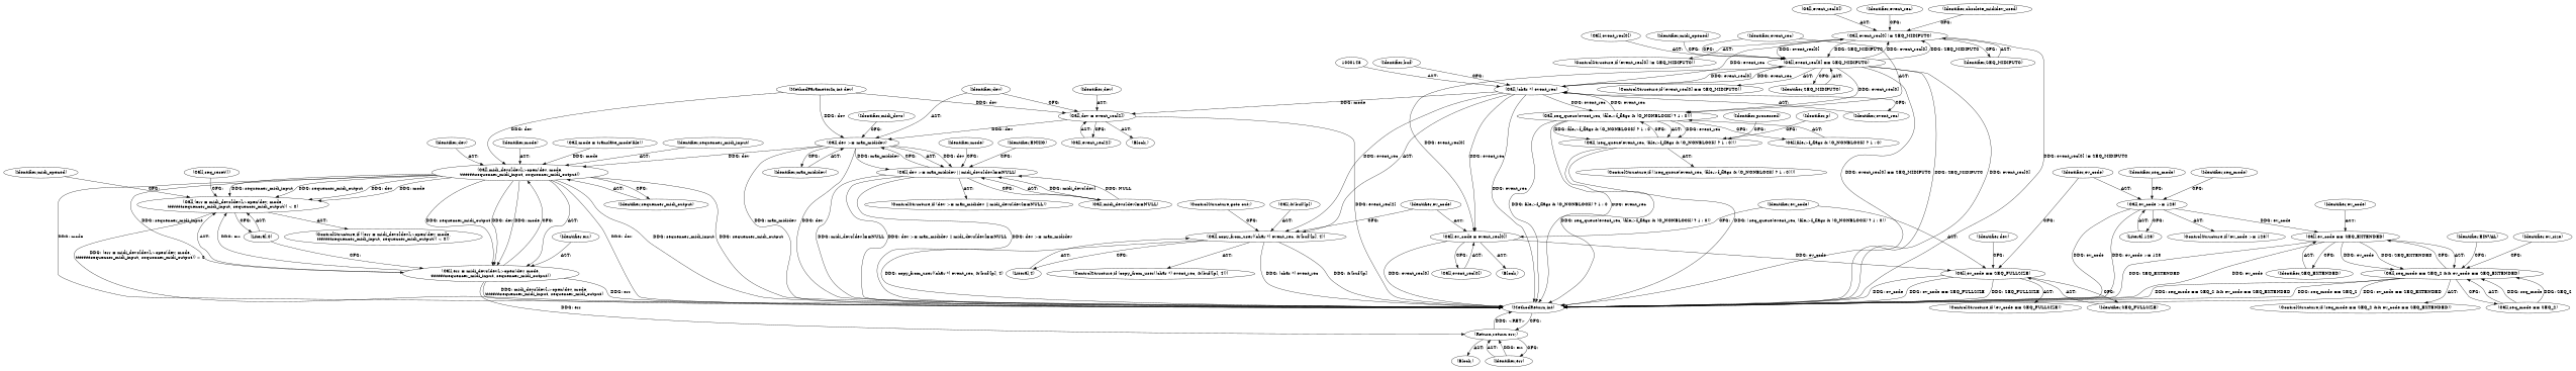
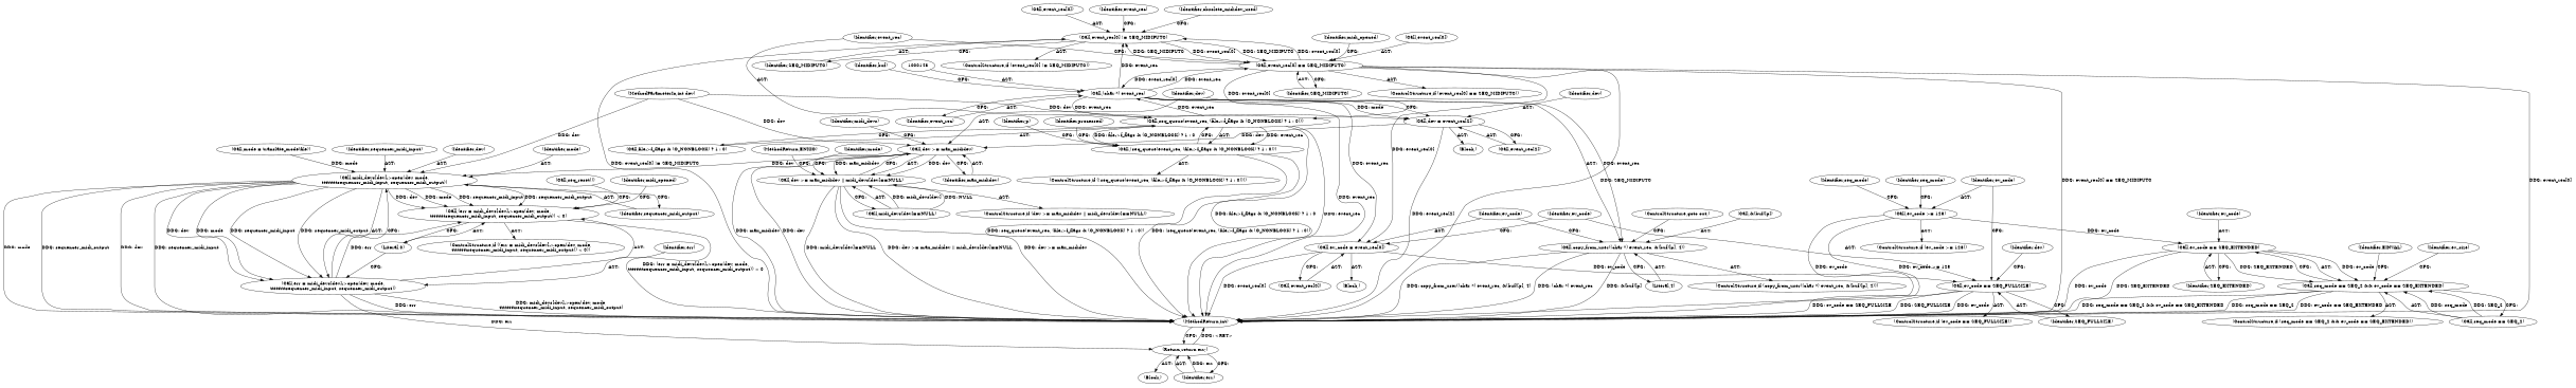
  digraph {
    n1 [label="(Call,event_rec[0] != SEQ_MIDIPUTC)"]
    n2 [label="(Call,event_rec[0] == SEQ_MIDIPUTC)"]
    n3 [label="(Identifier,SEQ_MIDIPUTC)"]
    n4 [label="(MethodReturn,int)"]
    n5 [label="(ControlStructure,if (event_rec[0] != SEQ_MIDIPUTC))"]
    n6 [label="(Call,(char *) event_rec)"]
    n7 [label="(Call,seq_queue(event_rec, (file->f_flags & (O_NONBLOCK) ? 1 : 0)))"]
    n8 [label="(Call,ev_code = event_rec[0])"]
    n9 [label="(Identifier,SEQ_MIDIPUTC)"]
    n10 [label="(ControlStructure,if (event_rec[0] == SEQ_MIDIPUTC))"]
    n11 [label="(Return,return err;)"]
    n12 [label="(Call,copy_from_user((char *) event_rec, &(buf)[p], 4))"]
    n13 [label="(Call,dev = event_rec[2])"]
    n14 [label="(Identifier,event_rec)"]
    n15 [label="(Call,!seq_queue(event_rec, (file->f_flags & (O_NONBLOCK) ? 1 : 0)))"]
    n16 [label="(Call,file->f_flags & (O_NONBLOCK) ? 1 : 0)"]
    n17 [label="(Literal,4)"]
    n18 [label="(ControlStructure,if (copy_from_user((char *) event_rec, &(buf)[p], 4)))"]
    n19 [label="(Call,ev_code == SEQ_FULLSIZE)"]
    n20 [label="(Call,event_rec[0])"]
    n21 [label="(Block,)"]
    n22 [label="(Call,dev >= max_mididev)"]
    n23 [label="(Call,event_rec[2])"]
    n24 [label="(Block,)"]
    n25 [label="(ControlStructure,if (!seq_queue(event_rec, (file->f_flags & (O_NONBLOCK) ? 1 : 0))))"]
    n26 [label="(ControlStructure,if (ev_code == SEQ_FULLSIZE))"]
    n27 [label="(Identifier,SEQ_FULLSIZE)"]
    n28 [label="(Call,ev_code >= 128)"]
    n29 [label="(Call,ev_code == SEQ_EXTENDED)"]
    n30 [label="(ControlStructure,if (ev_code >= 128))"]
-   n31 [label="(Literal,128)"]
    n32 [label="(Call,seq_mode == SEQ_2 && ev_code == SEQ_EXTENDED)"]
    n33 [label="(Identifier,SEQ_EXTENDED)"]
    n34 [label="(Call,seq_mode == SEQ_2)"]
    n35 [label="(ControlStructure,if (seq_mode == SEQ_2 && ev_code == SEQ_EXTENDED))"]
    n36 [label="(Call,dev >= max_mididev || midi_devs[dev]==NULL)"]
    n37 [label="(Call,midi_devs[dev]->open(dev, mode,\n\t\t\t\t\t\t\t\tsequencer_midi_input, sequencer_midi_output))"]
    n38 [label="(Identifier,max_mididev)"]
    n39 [label="(ControlStructure,if (dev >= max_mididev || midi_devs[dev]==NULL))"]
    n40 [label="(Call,midi_devs[dev]==NULL)"]
    n41 [label="(Call,(err = midi_devs[dev]->open(dev, mode,\n\t\t\t\t\t\t\t\tsequencer_midi_input, sequencer_midi_output)) < 0)"]
    n42 [label="(Call,err = midi_devs[dev]->open(dev, mode,\n\t\t\t\t\t\t\t\tsequencer_midi_input, sequencer_midi_output))"]
    n43 [label="(Identifier,sequencer_midi_output)"]
    n44 [label="(Literal,0)"]
    n45 [label="(ControlStructure,if ((err = midi_devs[dev]->open(dev, mode,\n\t\t\t\t\t\t\t\tsequencer_midi_input, sequencer_midi_output)) < 0))"]
    n46 [label="(Block,)"]
    n47 [label="(Identifier,err)"]
    n48 [label="(Identifier,midi_devs)"]
    n49 [label="(Identifier,ev_code)"]
    n50 [label="(Identifier,ev_code)"]
    n51 [label="(Identifier,EINVAL)"]
    n52 [label="(Identifier,dev)"]
    n53 [label="(Identifier,midi_opened)"]
    n54 [label="(Identifier,dev)"]
    n55 [label="(Identifier,ev_code)"]
    n56 [label="(Identifier,err)"]
    n57 [label="(Identifier,ev_code)"]
    n58 [label="(ControlStructure,goto out;)"]
    n59 [label="(Identifier,ev_size)"]
    n60 [label="(Call,&(buf)[p])"]
    n61 [label="(Identifier,dev)"]
    n62 [label="(Identifier,mode)"]
    n63 [label="(Call,seq_reset())"]
    n64 [label="(Call,event_rec[0])"]
-   n65 [label="(Identifier,ENXIO)"]
+   n65 [label="(MethodReturn,ENXIO)"]
    n66 [label="(Identifier,event_rec)"]
    n67 [label="(Identifier,mode)"]
    n68 [label="(Identifier,buf)"]
    n69 [label="(MethodParameterIn,int dev)"]
    n70 [label="(Call,mode = translate_mode(file))"]
    n71 [label="(Call,event_rec[0])"]
    n72 [label="(Identifier,seq_mode)"]
    n73 [label="(Identifier,event_rec)"]
    n74 [label="(Identifier,seq_mode)"]
    n75 [label="(Identifier,p)"]
    n76 [label="(Identifier,sequencer_midi_input)"]
    n77 [label="(Identifier,obsolete_mididev_used)"]
    n78 [label="(Identifier,midi_opened)"]
    n79 [label="(Identifier,processed)"]
    n80 [label="(Identifier,dev)"]
    1000148
    n1 -> n2 [label="DDG: event_rec[0]"]
    n1 -> n2 [label="DDG: SEQ_MIDIPUTC"]
    n1 -> n3 [label="CFG: "]
    n1 -> n4 [label="DDG: event_rec[0] != SEQ_MIDIPUTC"]
    n1 -> n5 [label="AST: "]
    n2 -> n1 [label="DDG: event_rec[0]"]
    n2 -> n1 [label="DDG: SEQ_MIDIPUTC"]
    n2 -> n4 [label="DDG: SEQ_MIDIPUTC"]
    n2 -> n4 [label="DDG: event_rec[0] == SEQ_MIDIPUTC"]
    n2 -> n4 [label="DDG: event_rec[0]"]
    n2 -> n6 [label="DDG: event_rec[0]"]
    n2 -> n7 [label="DDG: event_rec[0]"]
    n2 -> n8 [label="DDG: event_rec[0]"]
    n2 -> n9 [label="CFG: "]
    n2 -> n10 [label="AST: "]
    n3 -> n1 [label="AST: "]
    n4 -> n11 [label="CFG: "]
    n6 -> n1 [label="DDG: event_rec"]
    n6 -> n2 [label="DDG: event_rec"]
    n6 -> n4 [label="DDG: event_rec"]
    n6 -> n7 [label="DDG: event_rec"]
    n6 -> n8 [label="DDG: event_rec"]
    n6 -> n12 [label="AST: "]
    n6 -> n12 [label="DDG: event_rec"]
    n6 -> n13 [label="DDG: mode"]
    n6 -> n14 [label="CFG: "]
    n7 -> n4 [label="DDG: file->f_flags & (O_NONBLOCK) ? 1 : 0"]
    n7 -> n4 [label="DDG: event_rec"]
    n7 -> n6 [label="DDG: event_rec"]
    n7 -> n15 [label="AST: "]
    n7 -> n15 [label="DDG: event_rec"]
    n7 -> n15 [label="DDG: file->f_flags & (O_NONBLOCK) ? 1 : 0"]
    n7 -> n16 [label="CFG: "]
    n8 -> n4 [label="DDG: event_rec[0]"]
    n8 -> n19 [label="DDG: ev_code"]
    n8 -> n20 [label="CFG: "]
    n8 -> n21 [label="AST: "]
    n9 -> n2 [label="AST: "]
    n11 -> n4 [label="DDG: <RET>"]
    n11 -> n46 [label="AST: "]
    n11 -> n47 [label="CFG: "]
    n12 -> n4 [label="DDG: &(buf)[p]"]
    n12 -> n4 [label="DDG: copy_from_user((char *) event_rec, &(buf)[p], 4)"]
    n12 -> n4 [label="DDG: (char *) event_rec"]
    n12 -> n17 [label="CFG: "]
    n12 -> n18 [label="AST: "]
    n13 -> n4 [label="DDG: event_rec[2]"]
    n13 -> n22 [label="DDG: dev"]
    n13 -> n23 [label="CFG: "]
    n13 -> n24 [label="AST: "]
    n14 -> n6 [label="AST: "]
    n15 -> n4 [label="DDG: !seq_queue(event_rec, (file->f_flags & (O_NONBLOCK) ? 1 : 0))"]
    n15 -> n4 [label="DDG: seq_queue(event_rec, (file->f_flags & (O_NONBLOCK) ? 1 : 0))"]
    n15 -> n7 [label="CFG: "]
    n15 -> n25 [label="AST: "]
    n16 -> n7 [label="AST: "]
    n17 -> n12 [label="AST: "]
    n19 -> n4 [label="DDG: SEQ_FULLSIZE"]
    n19 -> n4 [label="DDG: ev_code"]
    n19 -> n4 [label="DDG: ev_code == SEQ_FULLSIZE"]
    n19 -> n26 [label="AST: "]
    n19 -> n27 [label="CFG: "]
    n20 -> n8 [label="AST: "]
    n22 -> n4 [label="DDG: max_mididev"]
    n22 -> n4 [label="DDG: dev"]
    n22 -> n36 [label="AST: "]
    n22 -> n36 [label="DDG: dev"]
    n22 -> n36 [label="DDG: max_mididev"]
    n22 -> n37 [label="DDG: dev"]
    n22 -> n38 [label="CFG: "]
    n23 -> n13 [label="AST: "]
    n27 -> n19 [label="AST: "]
    n28 -> n4 [label="DDG: ev_code"]
    n28 -> n4 [label="DDG: ev_code >= 128"]
    n28 -> n29 [label="DDG: ev_code"]
    n28 -> n30 [label="AST: "]
-   n28 -> n31 [label="CFG: "]
    n29 -> n4 [label="DDG: ev_code"]
    n29 -> n4 [label="DDG: SEQ_EXTENDED"]
    n29 -> n32 [label="AST: "]
    n29 -> n32 [label="DDG: ev_code"]
    n29 -> n32 [label="DDG: SEQ_EXTENDED"]
    n29 -> n33 [label="CFG: "]
-   n31 -> n28 [label="AST: "]
    n32 -> n4 [label="DDG: seq_mode == SEQ_2 && ev_code == SEQ_EXTENDED"]
    n32 -> n4 [label="DDG: seq_mode == SEQ_2"]
    n32 -> n4 [label="DDG: ev_code == SEQ_EXTENDED"]
    n32 -> n29 [label="CFG: "]
    n32 -> n34 [label="CFG: "]
    n32 -> n35 [label="AST: "]
    n33 -> n29 [label="AST: "]
    n34 -> n32 [label="AST: "]
    n34 -> n32 [label="DDG: seq_mode"]
    n34 -> n32 [label="DDG: SEQ_2"]
    n36 -> n4 [label="DDG: midi_devs[dev]==NULL"]
    n36 -> n4 [label="DDG: dev >= max_mididev || midi_devs[dev]==NULL"]
    n36 -> n4 [label="DDG: dev >= max_mididev"]
    n36 -> n22 [label="CFG: "]
    n36 -> n39 [label="AST: "]
    n36 -> n40 [label="CFG: "]
    n37 -> n4 [label="DDG: mode"]
    n37 -> n4 [label="DDG: sequencer_midi_output"]
    n37 -> n4 [label="DDG: dev"]
    n37 -> n4 [label="DDG: sequencer_midi_input"]
    n37 -> n41 [label="DDG: dev"]
    n37 -> n41 [label="DDG: mode"]
    n37 -> n41 [label="DDG: sequencer_midi_input"]
    n37 -> n41 [label="DDG: sequencer_midi_output"]
    n37 -> n42 [label="AST: "]
    n37 -> n42 [label="DDG: dev"]
    n37 -> n42 [label="DDG: mode"]
    n37 -> n42 [label="DDG: sequencer_midi_input"]
    n37 -> n42 [label="DDG: sequencer_midi_output"]
    n37 -> n43 [label="CFG: "]
    n38 -> n22 [label="AST: "]
    n40 -> n36 [label="AST: "]
    n40 -> n36 [label="DDG: midi_devs[dev]"]
    n40 -> n36 [label="DDG: NULL"]
    n41 -> n4 [label="DDG: (err = midi_devs[dev]->open(dev, mode,\n\t\t\t\t\t\t\t\tsequencer_midi_input, sequencer_midi_output)) < 0"]
    n41 -> n44 [label="CFG: "]
    n41 -> n45 [label="AST: "]
    n42 -> n4 [label="DDG: midi_devs[dev]->open(dev, mode,\n\t\t\t\t\t\t\t\tsequencer_midi_input, sequencer_midi_output)"]
    n42 -> n4 [label="DDG: err"]
    n42 -> n11 [label="DDG: err"]
    n42 -> n37 [label="CFG: "]
    n42 -> n41 [label="AST: "]
    n42 -> n41 [label="DDG: err"]
    n43 -> n37 [label="AST: "]
    n44 -> n41 [label="AST: "]
    n44 -> n42 [label="CFG: "]
    n47 -> n11 [label="AST: "]
    n47 -> n11 [label="DDG: err"]
    n48 -> n22 [label="CFG: "]
    n49 -> n8 [label="AST: "]
    n49 -> n12 [label="CFG: "]
    n50 -> n29 [label="AST: "]
    n51 -> n32 [label="CFG: "]
    n52 -> n13 [label="AST: "]
    n53 -> n2 [label="CFG: "]
    n54 -> n13 [label="CFG: "]
    n54 -> n22 [label="AST: "]
    n55 -> n19 [label="CFG: "]
    n55 -> n28 [label="AST: "]
    n56 -> n42 [label="AST: "]
    n57 -> n8 [label="CFG: "]
    n57 -> n19 [label="AST: "]
    n58 -> n12 [label="CFG: "]
    n59 -> n32 [label="CFG: "]
    n60 -> n12 [label="AST: "]
    n61 -> n19 [label="CFG: "]
    n62 -> n37 [label="AST: "]
    n63 -> n41 [label="CFG: "]
    n64 -> n1 [label="AST: "]
    n65 -> n36 [label="CFG: "]
    n66 -> n2 [label="CFG: "]
    n66 -> n7 [label="AST: "]
    n67 -> n36 [label="CFG: "]
    n68 -> n6 [label="CFG: "]
    n69 -> n13 [label="DDG: dev"]
    n69 -> n22 [label="DDG: dev"]
    n69 -> n37 [label="DDG: dev"]
    n70 -> n37 [label="DDG: mode"]
    n71 -> n2 [label="AST: "]
    n72 -> n28 [label="CFG: "]
    n73 -> n1 [label="CFG: "]
    n74 -> n28 [label="CFG: "]
    n75 -> n15 [label="CFG: "]
    n76 -> n37 [label="AST: "]
    n77 -> n1 [label="CFG: "]
    n78 -> n41 [label="CFG: "]
    n79 -> n15 [label="CFG: "]
    n80 -> n37 [label="AST: "]
    1000148 -> n6 [label="AST: "]
  }
